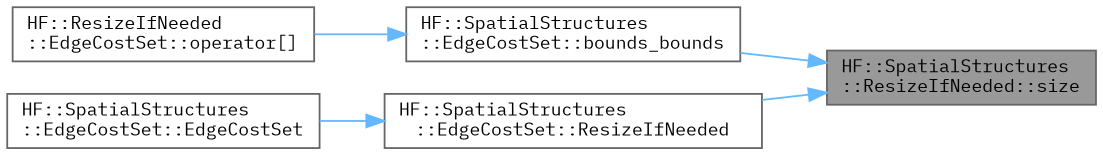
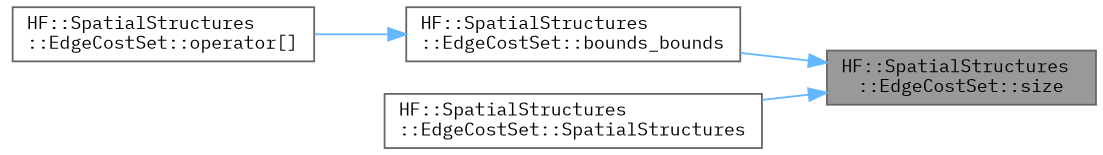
  digraph {
    fontname="IBM Plex Mono"
    rankdir=RL
    node [color=grey40 fillcolor=white fontname="IBM Plex Mono" fontsize=10 shape=box style=filled]
    edge [color=steelblue1 dir=back fontname="IBM Plex Mono" fontsize=10 labelfontname=Helvetica labelfontsize=10 style=solid]
-   n1 [color=gray40 fillcolor=grey60 fontcolor=black height=0.2 label="HF::SpatialStructures\l::ResizeIfNeeded::size" width=0.4]
+   n1 [color=gray40 fillcolor=grey60 fontcolor=black height=0.2 label="HF::SpatialStructures\l::EdgeCostSet::size" width=0.4]
    n2 [height=0.2 label="HF::SpatialStructures\l::EdgeCostSet::bounds_bounds" width=0.4]
-   n3 [height=0.2 label="HF::SpatialStructures\l::EdgeCostSet::ResizeIfNeeded" width=0.4]
-   n4 [height=0.2 label="HF::ResizeIfNeeded\l::EdgeCostSet::operator[]" width=0.4]
-   n5 [height=0.2 label="HF::SpatialStructures\l::EdgeCostSet::EdgeCostSet" width=0.4]
+   n3 [height=0.2 label="HF::SpatialStructures\l::EdgeCostSet::SpatialStructures" width=0.4]
+   n4 [height=0.2 label="HF::SpatialStructures\l::EdgeCostSet::operator[]" width=0.4]
    n1 -> n2
    n1 -> n3
    n2 -> n4
-   n3 -> n5
  }
